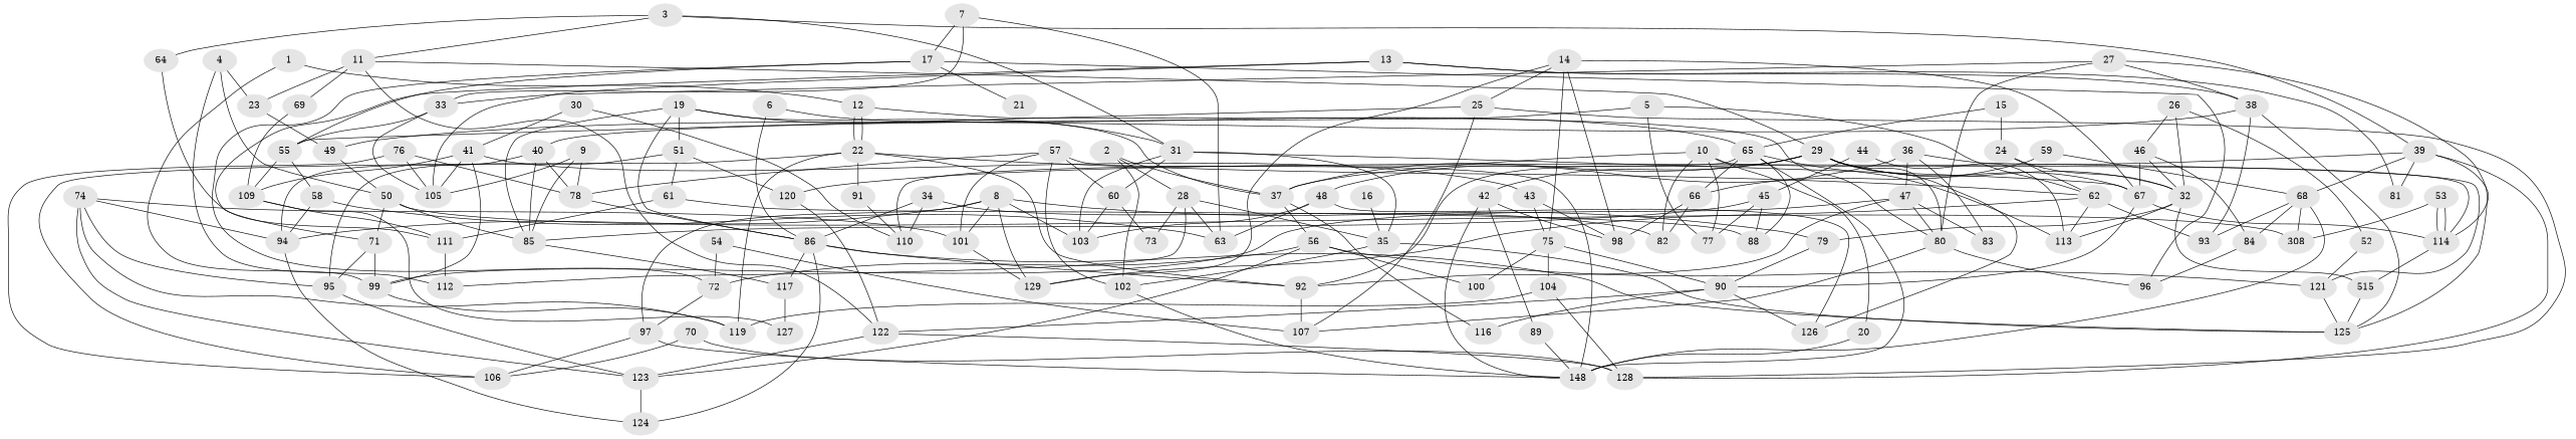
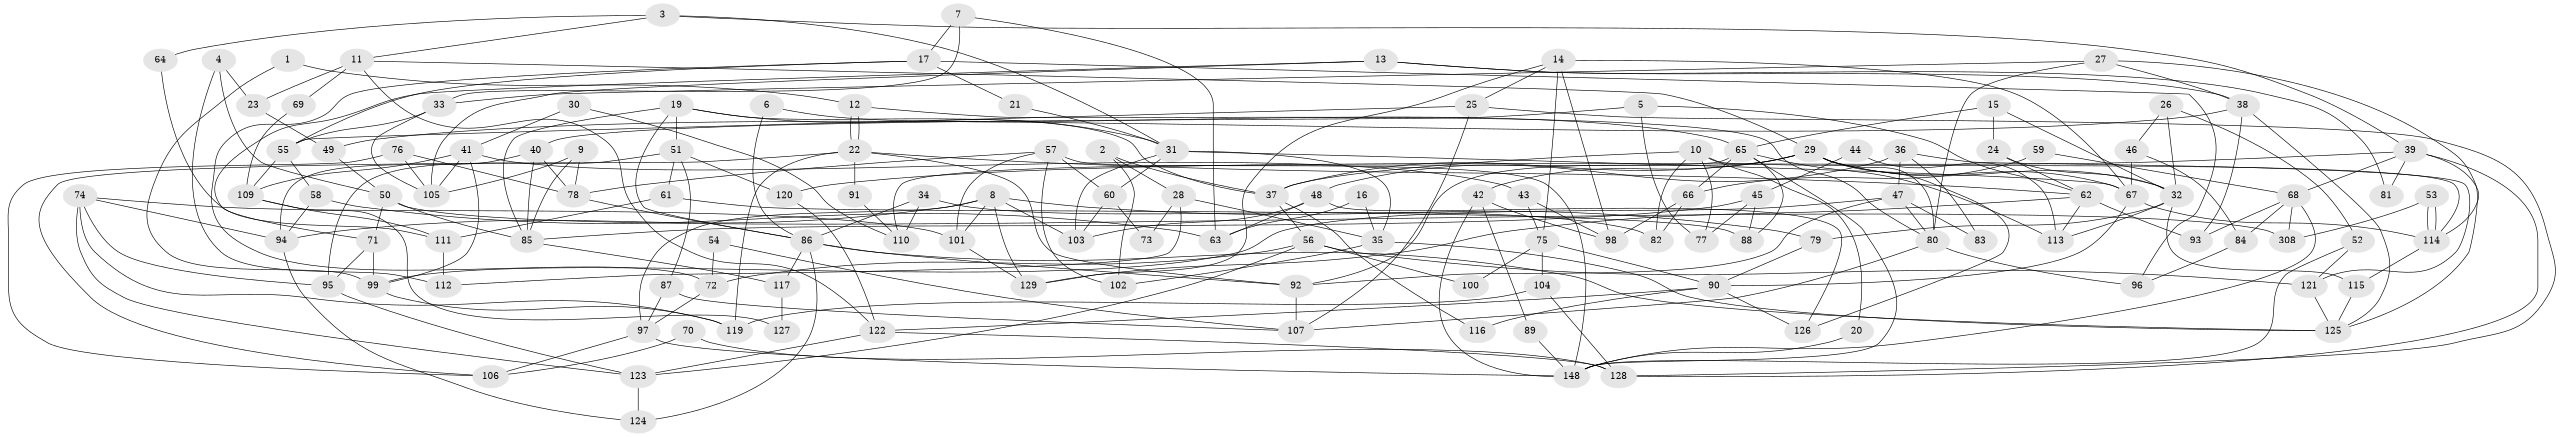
  graph {
    node [color=gray90 style=filled]
    1
    12
    99
    22
    80
    119
    2
    28
    37
    102
    112
    35
    73
    56
    116
    3
    11
    31
    39
    64
    23
    29
    69
    122
    103
    67
    60
    114
    81
    128
    68
    120
    111
    4
    50
    49
    85
    71
    n39 [label=308]
    5
    40
    62
    77
    94
    78
    129
    113
    93
    6
    65
    86
    n52 [label=148]
    110
    88
    66
    92
    125
    117
    124
    7
    17
    33
    63
    21
    55
    72
    96
    105
    8
    79
    97
    101
    90
    106
    9
    10
    20
    82
-   115 [label=515]
+   115
    32
    126
    42
    109
    123
    91
    107
    13
    38
    95
    14
    25
    75
    98
    100
    104
    15
    24
    16
    58
    19
    51
    61
+   87
    26
    46
    52
    84
    121
    27
    89
    30
    41
    43
    34
    36
    47
    48
    83
    127
    44
    45
    53
    54
    57
    59
    70
    74
    76
    1 -- 12
    1 -- 99
    12 -- 22
    12 -- 22
    12 -- 80
    99 -- 119
    22 -- 119
    22 -- 62
    22 -- 92
    22 -- 106
    22 -- 91
    80 -- 96
    80 -- 107
    2 -- 28
    2 -- 37
    2 -- 102
    28 -- 112
    28 -- 35
    28 -- 73
    37 -- 56
    37 -- 116
    35 -- 102
    35 -- 125
    56 -- 72
    56 -- 123
    56 -- 100
    56 -- 121
    3 -- 11
    3 -- 31
    3 -- 39
    3 -- 64
    11 -- 23
    11 -- 29
    11 -- 69
    11 -- 122
    31 -- 35
    31 -- 103
    31 -- 67
    31 -- 60
    39 -- 114
    39 -- 81
    39 -- 128
    39 -- 68
    39 -- 120
    64 -- 111
    23 -- 49
    29 -- 80
    29 -- 37
    29 -- 67
    29 -- 92
    29 -- 32
    29 -- 126
    29 -- 42
    69 -- 109
    122 -- 128
    122 -- 123
    67 -- 114
    67 -- 90
    60 -- 73
    60 -- 103
    114 -- 115
    68 -- n39
    68 -- 93
    68 -- n52
    68 -- 84
    120 -- 122
    111 -- 112
    4 -- 112
    4 -- 23
    4 -- 50
    50 -- 85
    50 -- 71
    50 -- n39
    49 -- 50
    85 -- 117
    71 -- 99
    71 -- 95
    5 -- 40
    5 -- 62
    5 -- 77
    40 -- 85
    40 -- 94
    40 -- 78
    62 -- 129
    62 -- 113
    62 -- 93
    94 -- 124
    78 -- 86
    6 -- 65
    6 -- 86
    65 -- 113
    65 -- n52
    65 -- 110
    65 -- 88
    65 -- 66
    86 -- 92
    86 -- 125
    86 -- 117
    86 -- 124
    66 -- 82
    66 -- 98
    92 -- 107
    117 -- 127
    7 -- 17
    7 -- 33
    7 -- 63
    17 -- 21
    17 -- 55
    17 -- 72
    17 -- 96
    33 -- 55
    33 -- 105
+   21 -- 31
    55 -- 109
    55 -- 58
    72 -- 97
    8 -- 103
    8 -- 94
    8 -- 129
    8 -- 79
    8 -- 97
    8 -- 101
    79 -- 90
    97 -- n52
    97 -- 106
    101 -- 129
    90 -- 116
    90 -- 122
    90 -- 126
    9 -- 85
    9 -- 78
    9 -- 105
    10 -- 37
    10 -- 114
    10 -- 77
    10 -- 20
    10 -- 82
    20 -- n52
    115 -- 125
    32 -- 113
    32 -- 79
    32 -- 115
    42 -- n52
    42 -- 98
    42 -- 89
    109 -- 111
    109 -- 127
    123 -- 124
    91 -- 110
    13 -- 81
    13 -- 71
    13 -- 105
    13 -- 38
    38 -- 49
    38 -- 93
    38 -- 125
    95 -- 123
    14 -- 67
    14 -- 129
    14 -- 25
    14 -- 75
    14 -- 98
    25 -- 128
    25 -- 55
    25 -- 107
    75 -- 90
    75 -- 100
    75 -- 104
    104 -- 119
    104 -- 128
    15 -- 65
-   46 -- 32
+   15 -- 32
    15 -- 24
    24 -- 62
    24 -- 32
    16 -- 35
-   28 -- 63
+   16 -- 63
    58 -- 94
    58 -- 63
    19 -- 37
    19 -- 31
    19 -- 85
    19 -- 86
    19 -- 51
    51 -- 120
    51 -- 95
    51 -- 61
+   51 -- 87
    61 -- 111
    61 -- 88
+   87 -- 97
+   87 -- 107
    26 -- 32
    26 -- 46
    26 -- 52
    46 -- 67
    46 -- 84
-   102 -- n52
+   52 -- n52
    52 -- 121
    84 -- 96
    121 -- 125
    27 -- 80
    27 -- 125
    27 -- 33
    27 -- 38
    89 -- n52
    30 -- 110
    30 -- 41
    41 -- 99
    41 -- 105
    41 -- 109
    41 -- 43
    43 -- 75
    43 -- 98
    34 -- 86
    34 -- 110
    34 -- 82
    36 -- 121
    36 -- 47
    36 -- 48
    36 -- 83
    47 -- 99
    47 -- 80
    47 -- 92
    47 -- 83
    48 -- 103
    48 -- 63
    48 -- 126
    44 -- 113
    44 -- 45
    45 -- 85
    45 -- 77
    45 -- 88
    53 -- 114
    53 -- 114
    53 -- n39
    54 -- 72
    54 -- 107
    57 -- 102
    57 -- 60
    57 -- 78
    57 -- n52
    57 -- 101
    59 -- 68
    59 -- 66
    70 -- 128
    70 -- 106
    74 -- 119
    74 -- 94
    74 -- 101
    74 -- 123
    74 -- 95
    76 -- 78
    76 -- 105
    76 -- 106
  }
